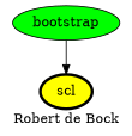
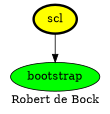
  digraph {
    label="Robert de Bock"
    node [style=filled]
    bootstrap [fillcolor=green]
    scl [fillcolor=yellow penwidth=3]
-   bootstrap -> scl
+   scl -> bootstrap
  }
